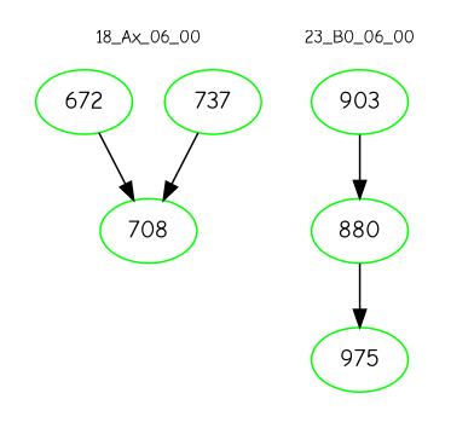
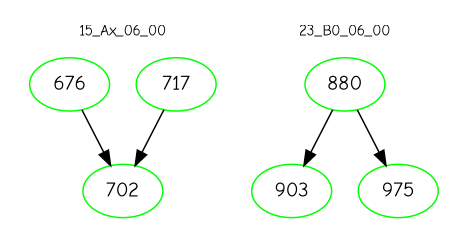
  digraph {
    fontname="Comic Neue"
    node [color=green fontname="Comic Neue"]
    edge [color=black fontname="Comic Neue"]
-   n1 [label=737]
-   n2 [label=672]
-   n3 [label=708]
+   n1 [label=717]
+   n2 [label=676]
+   n3 [label=702]
    n4 [label=903]
    n5 [label=880]
    n6 [label=975]
    subgraph cluster_1 {
      color=white
      fontsize=10
-     label="18_Ax_06_00"
+     label="15_Ax_06_00"
      n1
      n2
      n3
    }
    subgraph cluster_2 {
      color=white
      fontsize=10
      label="23_B0_06_00"
      n4
      n5
      n6
    }
    n1 -> n3
    n2 -> n3
-   n4 -> n5
+   n5 -> n4
    n5 -> n6
  }
